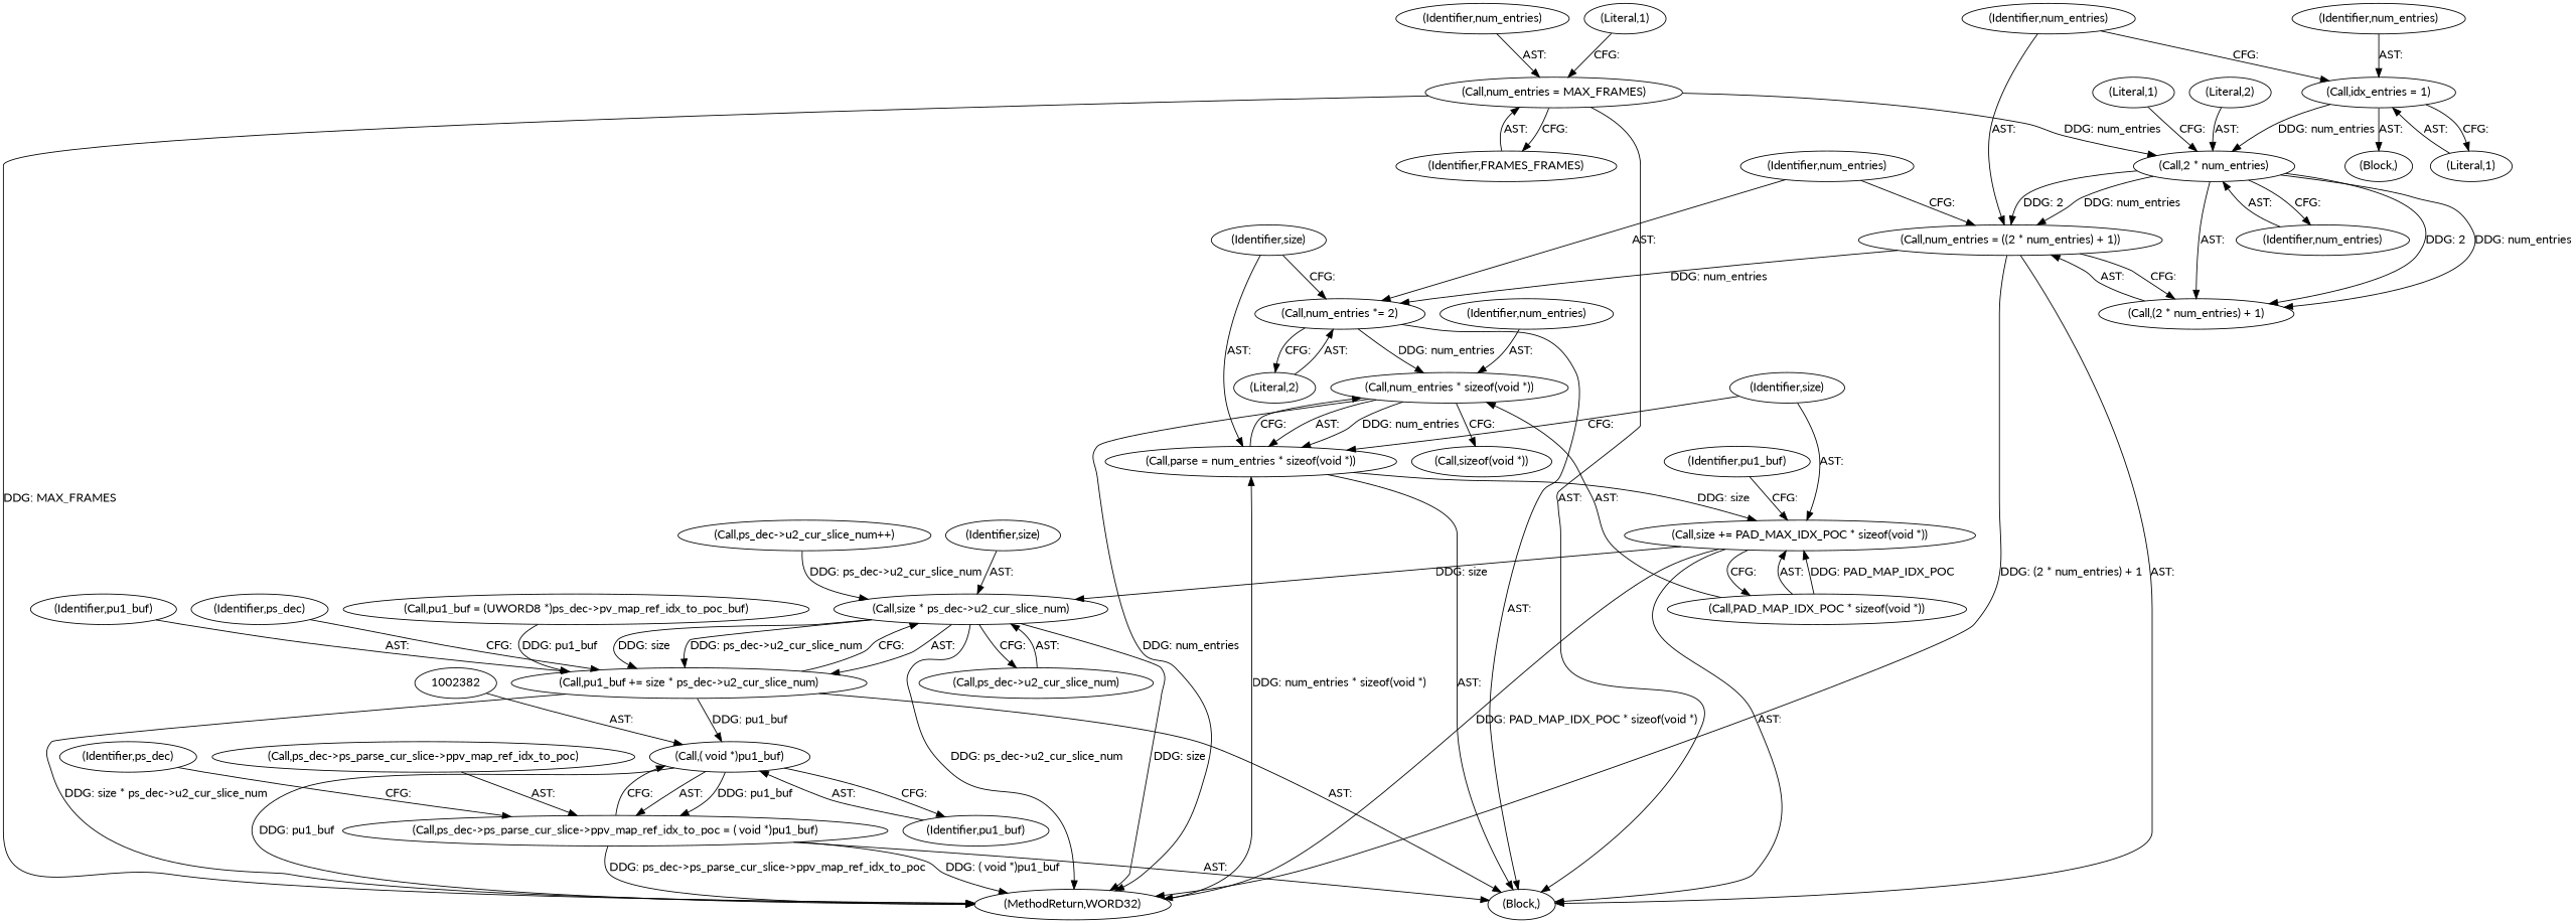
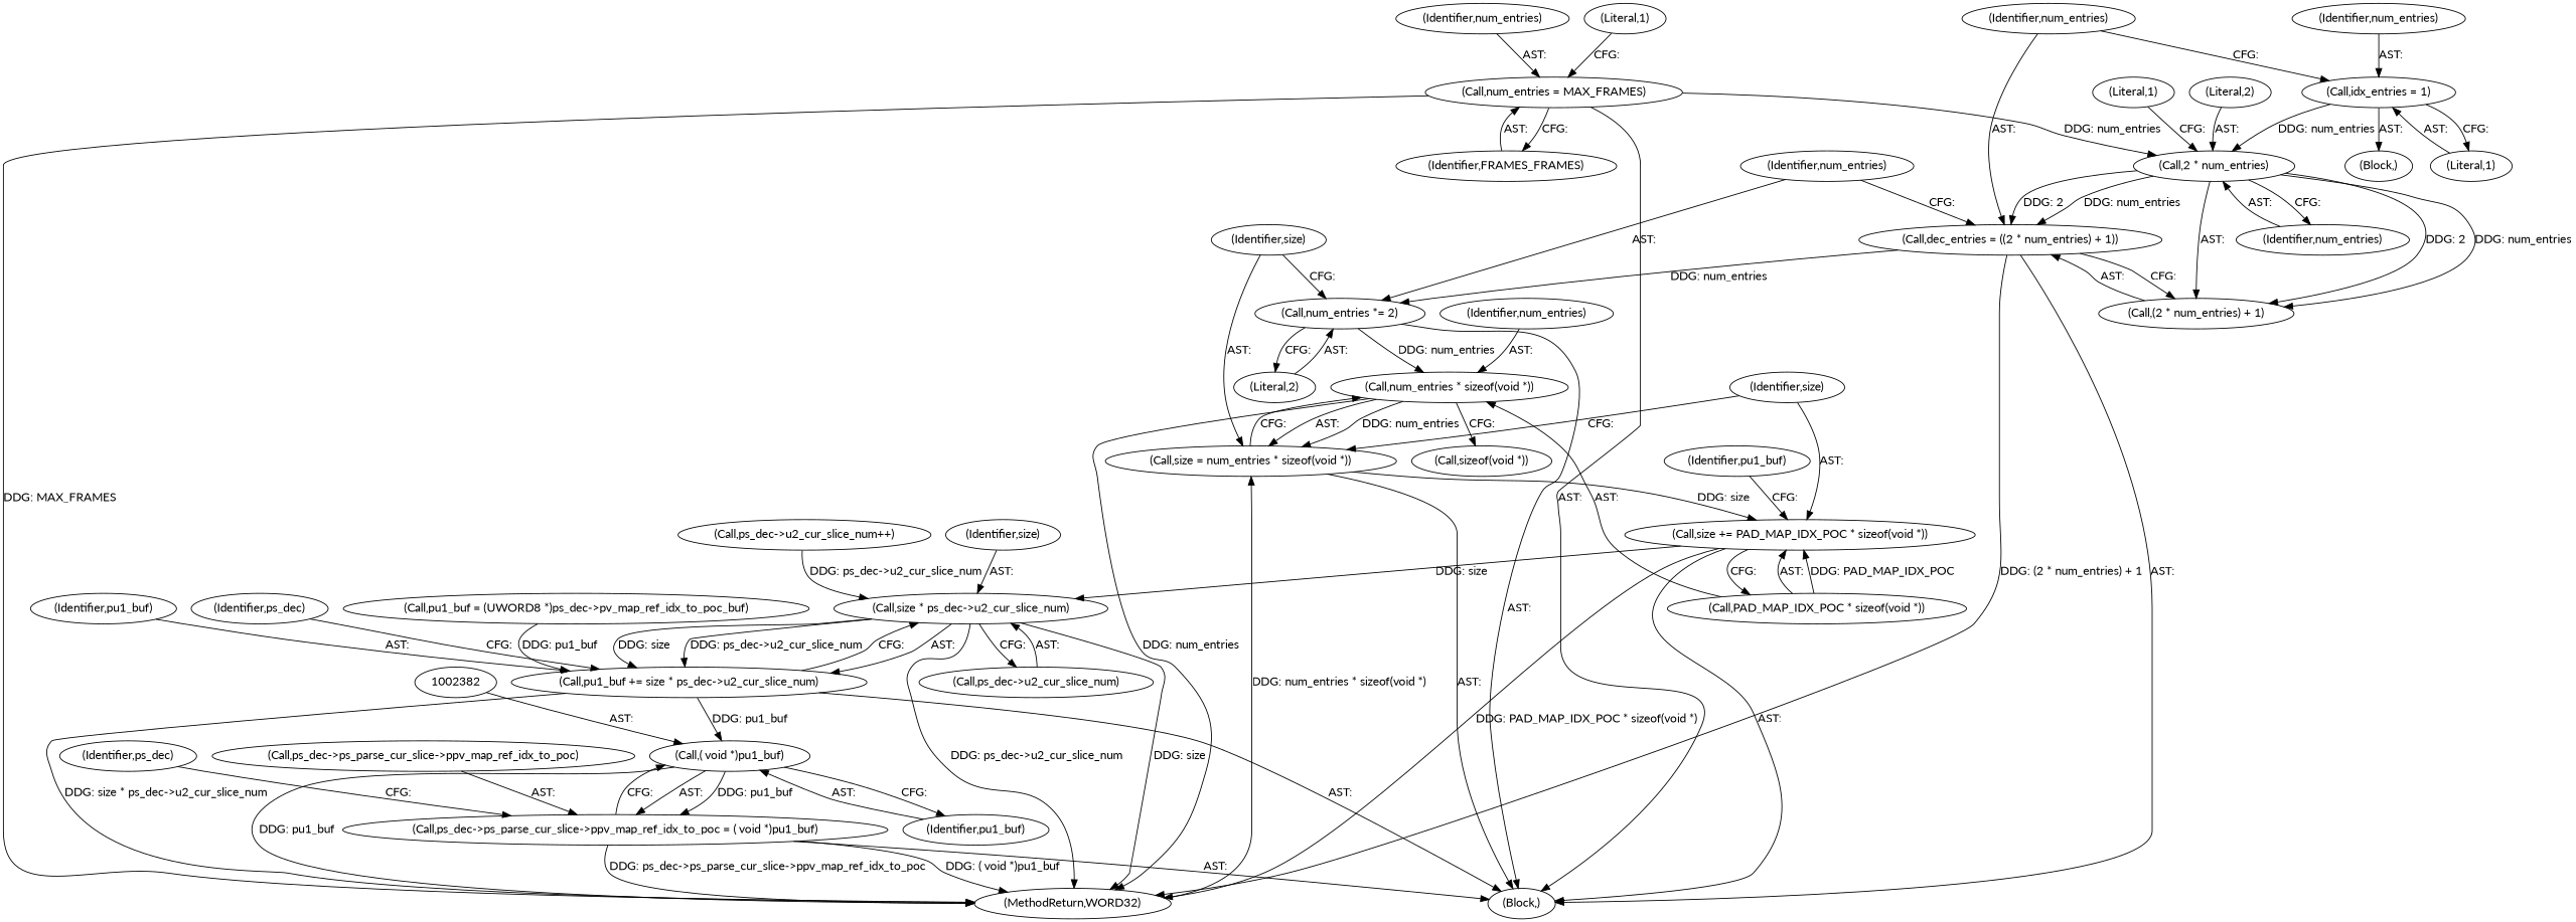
  digraph {
    fontname=Lato
    node [fontname=Lato]
    edge [fontname=Lato]
    n1 [label="(Call,num_entries * sizeof(void *))"]
-   n2 [label="(Call,parse = num_entries * sizeof(void *))"]
+   n2 [label="(Call,size = num_entries * sizeof(void *))"]
    n3 [label="(MethodReturn,WORD32)"]
    n4 [label="(Call,sizeof(void *))"]
    n5 [label="(Block,)"]
-   n6 [label="(Call,size += PAD_MAX_IDX_POC * sizeof(void *))"]
+   n6 [label="(Call,size += PAD_MAP_IDX_POC * sizeof(void *))"]
    n7 [label="(Call,num_entries *= 2)"]
    n8 [label="(Literal,2)"]
-   n9 [label="(Call,num_entries = ((2 * num_entries) + 1))"]
+   n9 [label="(Call,dec_entries = ((2 * num_entries) + 1))"]
    n10 [label="(Call,(2 * num_entries) + 1)"]
    n11 [label="(Call,2 * num_entries)"]
    n12 [label="(Identifier,num_entries)"]
    n13 [label="(Call,num_entries = MAX_FRAMES)"]
    n14 [label="(Identifier,FRAMES_FRAMES)"]
    n15 [label="(Call,idx_entries = 1)"]
    n16 [label="(Block,)"]
    n17 [label="(Literal,1)"]
    n18 [label="(Call,size * ps_dec->u2_cur_slice_num)"]
    n19 [label="(Call,PAD_MAP_IDX_POC * sizeof(void *))"]
    n20 [label="(Call,pu1_buf += size * ps_dec->u2_cur_slice_num)"]
    n21 [label="(Call,ps_dec->u2_cur_slice_num)"]
    n22 [label="(Call,( void *)pu1_buf)"]
    n23 [label="(Call,ps_dec->ps_parse_cur_slice->ppv_map_ref_idx_to_poc = ( void *)pu1_buf)"]
    n24 [label="(Identifier,pu1_buf)"]
    n25 [label="(Identifier,num_entries)"]
    n26 [label="(Literal,1)"]
    n27 [label="(Identifier,size)"]
    n28 [label="(Identifier,num_entries)"]
    n29 [label="(Identifier,size)"]
    n30 [label="(Literal,2)"]
    n31 [label="(Identifier,num_entries)"]
    n32 [label="(Identifier,pu1_buf)"]
    n33 [label="(Identifier,ps_dec)"]
    n34 [label="(Call,ps_dec->ps_parse_cur_slice->ppv_map_ref_idx_to_poc)"]
    n35 [label="(Identifier,num_entries)"]
    n36 [label="(Identifier,num_entries)"]
    n37 [label="(Call,pu1_buf = (UWORD8 *)ps_dec->pv_map_ref_idx_to_poc_buf)"]
    n38 [label="(Literal,1)"]
    n39 [label="(Identifier,pu1_buf)"]
    n40 [label="(Identifier,size)"]
    n41 [label="(Identifier,ps_dec)"]
    n42 [label="(Call,ps_dec->u2_cur_slice_num++)"]
    1002382
    n1 -> n2 [label="AST: "]
    n1 -> n2 [label="DDG: num_entries"]
    n1 -> n3 [label="DDG: num_entries"]
    n1 -> n4 [label="CFG: "]
    n2 -> n1 [label="CFG: "]
    n2 -> n5 [label="AST: "]
    n2 -> n6 [label="DDG: size"]
    n3 -> n2 [label="DDG: num_entries * sizeof(void *)"]
    n6 -> n3 [label="DDG: PAD_MAP_IDX_POC * sizeof(void *)"]
    n6 -> n5 [label="AST: "]
    n6 -> n18 [label="DDG: size"]
    n6 -> n19 [label="CFG: "]
    n7 -> n1 [label="DDG: num_entries"]
    n7 -> n5 [label="AST: "]
    n7 -> n8 [label="CFG: "]
    n8 -> n7 [label="AST: "]
    n9 -> n3 [label="DDG: (2 * num_entries) + 1"]
    n9 -> n5 [label="AST: "]
    n9 -> n7 [label="DDG: num_entries"]
    n9 -> n10 [label="CFG: "]
    n10 -> n9 [label="AST: "]
    n11 -> n9 [label="DDG: 2"]
    n11 -> n9 [label="DDG: num_entries"]
    n11 -> n10 [label="AST: "]
    n11 -> n10 [label="DDG: 2"]
    n11 -> n10 [label="DDG: num_entries"]
    n11 -> n12 [label="CFG: "]
    n12 -> n11 [label="AST: "]
    n13 -> n3 [label="DDG: MAX_FRAMES"]
    n13 -> n5 [label="AST: "]
    n13 -> n11 [label="DDG: num_entries"]
    n13 -> n14 [label="CFG: "]
    n14 -> n13 [label="AST: "]
    n15 -> n11 [label="DDG: num_entries"]
    n15 -> n16 [label="AST: "]
    n15 -> n17 [label="CFG: "]
    n17 -> n15 [label="AST: "]
    n18 -> n3 [label="DDG: ps_dec->u2_cur_slice_num"]
    n18 -> n3 [label="DDG: size"]
    n18 -> n20 [label="AST: "]
    n18 -> n20 [label="DDG: size"]
    n18 -> n20 [label="DDG: ps_dec->u2_cur_slice_num"]
    n18 -> n21 [label="CFG: "]
    n19 -> n1 [label="AST: "]
    n19 -> n6 [label="AST: "]
    n19 -> n6 [label="DDG: PAD_MAP_IDX_POC"]
    n20 -> n3 [label="DDG: size * ps_dec->u2_cur_slice_num"]
    n20 -> n5 [label="AST: "]
    n20 -> n18 [label="CFG: "]
    n20 -> n22 [label="DDG: pu1_buf"]
    n21 -> n18 [label="AST: "]
    n22 -> n3 [label="DDG: pu1_buf"]
    n22 -> n23 [label="AST: "]
    n22 -> n23 [label="DDG: pu1_buf"]
    n22 -> n24 [label="CFG: "]
    n23 -> n3 [label="DDG: ps_dec->ps_parse_cur_slice->ppv_map_ref_idx_to_poc"]
    n23 -> n3 [label="DDG: ( void *)pu1_buf"]
    n23 -> n5 [label="AST: "]
    n23 -> n22 [label="CFG: "]
    n24 -> n22 [label="AST: "]
    n25 -> n15 [label="AST: "]
    n26 -> n11 [label="CFG: "]
    n27 -> n2 [label="CFG: "]
    n27 -> n6 [label="AST: "]
    n28 -> n7 [label="AST: "]
    n28 -> n9 [label="CFG: "]
    n29 -> n2 [label="AST: "]
    n29 -> n7 [label="CFG: "]
    n30 -> n11 [label="AST: "]
    n31 -> n1 [label="AST: "]
    n32 -> n6 [label="CFG: "]
    n33 -> n23 [label="CFG: "]
    n34 -> n23 [label="AST: "]
    n35 -> n9 [label="AST: "]
    n35 -> n15 [label="CFG: "]
    n36 -> n13 [label="AST: "]
    n37 -> n20 [label="DDG: pu1_buf"]
    n38 -> n13 [label="CFG: "]
    n39 -> n20 [label="AST: "]
    n40 -> n18 [label="AST: "]
    n41 -> n20 [label="CFG: "]
    n42 -> n18 [label="DDG: ps_dec->u2_cur_slice_num"]
    1002382 -> n22 [label="AST: "]
  }
